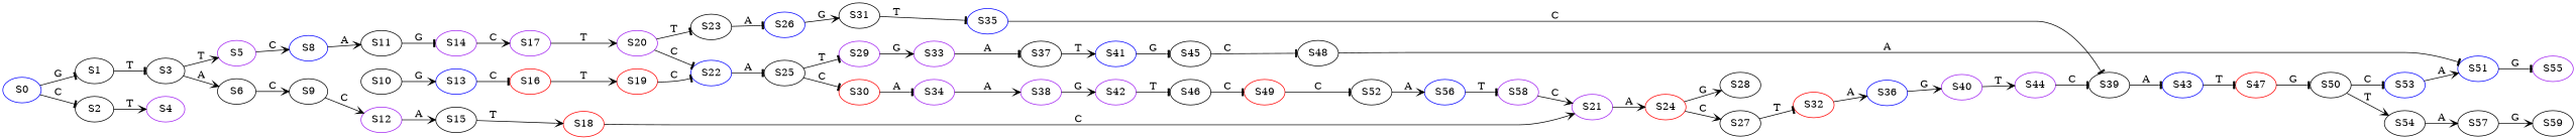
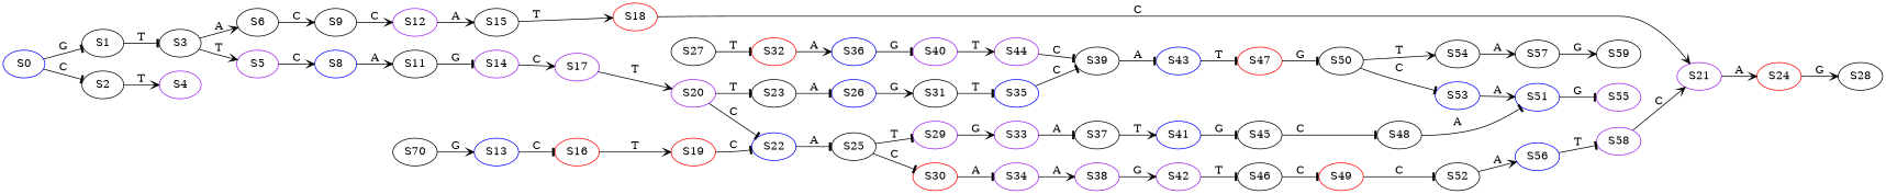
  strict digraph {
    rankdir=LR
    node [color=black]
    edge [arrowhead=tee]
    S0 [color=blue]
    S1
    S2
    S3
    S4 [color=purple]
    S5 [color=purple]
    S6
    S8 [color=blue]
    S9
    S11
    S12 [color=purple]
    S13 [color=blue]
-   S10
+   S10 [label=S70]
    S14 [color=purple]
    S15
    S16 [color=red]
    S17 [color=purple]
    S18 [color=red]
    S19 [color=red]
    S20 [color=purple]
    S21 [color=purple]
    S22 [color=blue]
    S23
    S24 [color=red]
    S25
    S26 [color=blue]
    S27
    S28
    S29 [color=purple]
    S30 [color=red]
    S31
    S32 [color=red]
    S33 [color=purple]
    S34 [color=purple]
    S35 [color=blue]
    S36 [color=blue]
    S37
    S38 [color=purple]
    S39
    S40 [color=purple]
    S41 [color=blue]
    S42 [color=purple]
    S43 [color=blue]
    S44 [color=purple]
    S45
    S46
    S47 [color=red]
    S48
    S49 [color=red]
    S50
    S51 [color=blue]
    S52
    S53 [color=blue]
    S54
    S55 [color=purple]
    S56 [color=blue]
    S57
    S58 [color=purple]
    S59
    S0 -> S1 [label=G]
    S0 -> S2 [label=C]
    S1 -> S3 [label=T]
    S2 -> S4 [arrowhead=vee label=T]
    S3 -> S5 [arrowhead=vee label=T]
    S3 -> S6 [arrowhead=vee label=A]
    S5 -> S8 [arrowhead=vee label=C]
    S6 -> S9 [arrowhead=vee label=C]
    S8 -> S11 [arrowhead=vee label=A]
    S9 -> S12 [arrowhead=vee label=C]
    S11 -> S14 [label=G]
    S12 -> S15 [arrowhead=vee label=A]
    S13 -> S16 [label=C]
    S10 -> S13 [arrowhead=vee label=G]
    S14 -> S17 [arrowhead=vee label=C]
    S15 -> S18 [arrowhead=vee label=T]
    S16 -> S19 [arrowhead=vee label=T]
    S17 -> S20 [arrowhead=vee label=T]
    S18 -> S21 [arrowhead=vee label=C]
    S19 -> S22 [label=C]
    S20 -> S22 [label=C]
    S20 -> S23 [label=T]
    S21 -> S24 [arrowhead=vee label=A]
    S22 -> S25 [label=A]
    S23 -> S26 [label=A]
-   S24 -> S27 [arrowhead=vee label=C]
    S24 -> S28 [arrowhead=vee label=G]
    S25 -> S29 [label=T]
    S25 -> S30 [label=C]
    S26 -> S31 [arrowhead=vee label=G]
    S27 -> S32 [label=T]
    S29 -> S33 [arrowhead=vee label=G]
    S30 -> S34 [label=A]
    S31 -> S35 [label=T]
    S32 -> S36 [arrowhead=vee label=A]
    S33 -> S37 [label=A]
    S34 -> S38 [arrowhead=vee label=A]
    S35 -> S39 [label=C]
-   S36 -> S40 [arrowhead=vee label=G]
+   S36 -> S40 [label=G]
    S37 -> S41 [arrowhead=vee label=T]
    S38 -> S42 [arrowhead=vee label=G]
    S39 -> S43 [label=A]
    S40 -> S44 [arrowhead=vee label=T]
    S41 -> S45 [label=G]
    S42 -> S46 [label=T]
    S43 -> S47 [label=T]
    S44 -> S39 [label=C]
    S45 -> S48 [label=C]
    S46 -> S49 [label=C]
    S47 -> S50 [label=G]
    S48 -> S51 [label=A]
    S49 -> S52 [label=C]
    S50 -> S53 [label=C]
    S50 -> S54 [arrowhead=vee label=T]
    S51 -> S55 [label=G]
    S52 -> S56 [arrowhead=vee label=A]
    S53 -> S51 [arrowhead=vee label=A]
    S54 -> S57 [arrowhead=vee label=A]
    S56 -> S58 [label=T]
    S57 -> S59 [arrowhead=vee label=G]
    S58 -> S21 [arrowhead=vee label=C]
  }
